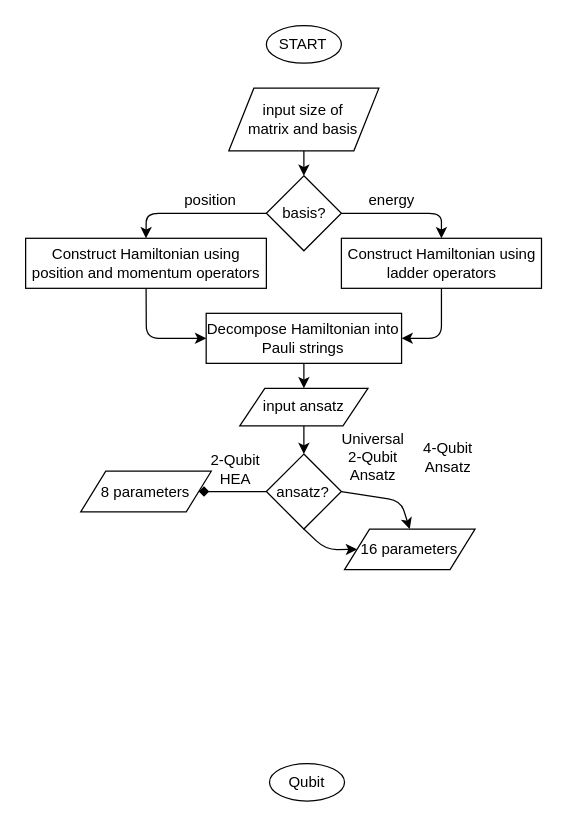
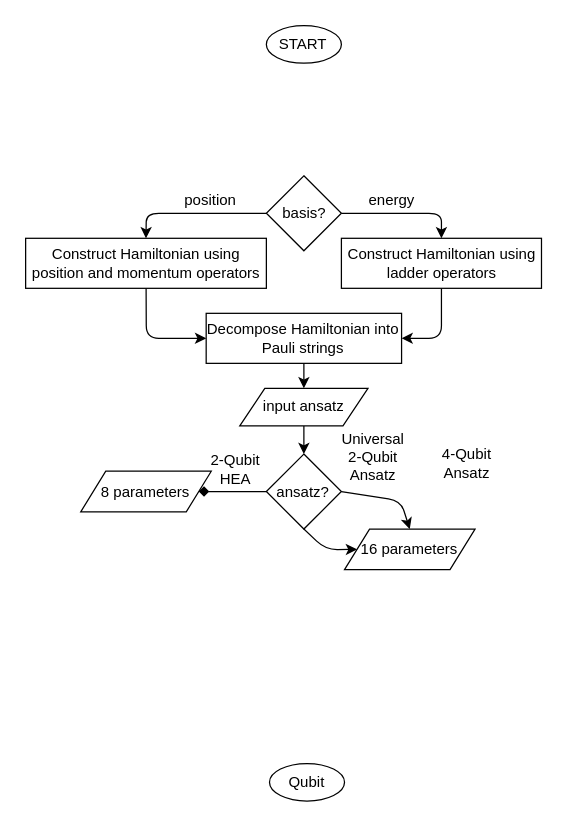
  <mxCell id="0" />
  <mxCell id="1" parent="0" />
  <mxCell id="2" value="START" style="ellipse;whiteSpace=wrap;html=1;" vertex="1" parent="1"><mxGeometry x="212.49" y="20" width="60" height="30" as="geometry" /></mxCell>
  <mxCell id="3" value="Qubit" style="ellipse;whiteSpace=wrap;html=1;" vertex="1" parent="1"><mxGeometry x="215" y="610" width="60" height="30" as="geometry" /></mxCell>
  <mxCell id="4" style="edgeStyle=none;html=1;entryX=0;entryY=0.5;entryDx=0;entryDy=0;" edge="1" parent="1" source="5" target="16"><mxGeometry relative="1" as="geometry"><Array as="points"><mxPoint x="116.5" y="270" /></Array></mxGeometry></mxCell>
  <mxCell id="5" value="Construct Hamiltonian using&lt;br&gt;position and momentum operators" style="rounded=0;whiteSpace=wrap;html=1;" vertex="1" parent="1"><mxGeometry x="20" y="190" width="192.5" height="40" as="geometry" /></mxCell>
  <mxCell id="6" style="edgeStyle=none;html=1;entryX=0.5;entryY=0;entryDx=0;entryDy=0;" edge="1" parent="1" source="8" target="5"><mxGeometry relative="1" as="geometry"><Array as="points"><mxPoint x="116.5" y="170" /></Array></mxGeometry></mxCell>
  <mxCell id="7" style="edgeStyle=none;html=1;entryX=0.5;entryY=0;entryDx=0;entryDy=0;" edge="1" parent="1" source="8" target="12"><mxGeometry relative="1" as="geometry"><Array as="points"><mxPoint x="352.5" y="170" /></Array></mxGeometry></mxCell>
  <mxCell id="8" value="basis?" style="rhombus;whiteSpace=wrap;html=1;" vertex="1" parent="1"><mxGeometry x="212.5" y="140" width="60" height="60" as="geometry" /></mxCell>
- <mxCell id="9" style="edgeStyle=none;html=1;entryX=0.5;entryY=0;entryDx=0;entryDy=0;" edge="1" parent="1" source="10" target="8"><mxGeometry relative="1" as="geometry" /></mxCell>
- <mxCell id="10" value="input size of&lt;br&gt;matrix and basis" style="shape=parallelogram;perimeter=parallelogramPerimeter;whiteSpace=wrap;html=1;fixedSize=1;" vertex="1" parent="1"><mxGeometry x="182.49" y="70" width="120" height="50" as="geometry" /></mxCell>
  <mxCell id="11" style="edgeStyle=none;html=1;entryX=1;entryY=0.5;entryDx=0;entryDy=0;" edge="1" parent="1" source="12" target="16"><mxGeometry relative="1" as="geometry"><Array as="points"><mxPoint x="352.5" y="270" /></Array></mxGeometry></mxCell>
  <mxCell id="12" value="Construct Hamiltonian using&lt;br&gt;ladder operators" style="rounded=0;whiteSpace=wrap;html=1;" vertex="1" parent="1"><mxGeometry x="272.5" y="190" width="160" height="40" as="geometry" /></mxCell>
  <mxCell id="13" value="position" style="text;html=1;strokeColor=none;fillColor=none;align=center;verticalAlign=middle;whiteSpace=wrap;rounded=0;" vertex="1" parent="1"><mxGeometry x="142.5" y="150" width="50" height="20" as="geometry" /></mxCell>
  <mxCell id="14" value="energy" style="text;html=1;strokeColor=none;fillColor=none;align=center;verticalAlign=middle;whiteSpace=wrap;rounded=0;" vertex="1" parent="1"><mxGeometry x="292.5" y="150" width="40" height="20" as="geometry" /></mxCell>
  <mxCell id="15" value="" style="edgeStyle=none;html=1;" edge="1" parent="1" source="16" target="18"><mxGeometry relative="1" as="geometry" /></mxCell>
  <mxCell id="16" value="Decompose Hamiltonian into&lt;br&gt;Pauli strings" style="rounded=0;whiteSpace=wrap;html=1;" vertex="1" parent="1"><mxGeometry x="164.37" y="250" width="156.25" height="40" as="geometry" /></mxCell>
  <mxCell id="17" value="" style="edgeStyle=none;html=1;" edge="1" parent="1" source="18" target="22"><mxGeometry relative="1" as="geometry" /></mxCell>
  <mxCell id="18" value="input ansatz" style="shape=parallelogram;perimeter=parallelogramPerimeter;whiteSpace=wrap;html=1;fixedSize=1;rounded=0;" vertex="1" parent="1"><mxGeometry x="191.24" y="310" width="102.52" height="30" as="geometry" /></mxCell>
  <mxCell id="19" value="" style="edgeStyle=none;html=1;entryX=0.5;entryY=0;entryDx=0;entryDy=0;exitX=1;exitY=0.5;exitDx=0;exitDy=0;" edge="1" parent="1" source="22" target="27"><mxGeometry relative="1" as="geometry"><mxPoint x="328" y="393" as="targetPoint" /><Array as="points"><mxPoint x="320" y="400" /></Array></mxGeometry></mxCell>
  <mxCell id="20" value="" style="edgeStyle=none;html=1;entryX=1;entryY=0.5;entryDx=0;entryDy=0;endArrow=diamond;" edge="1" parent="1" source="22" target="26"><mxGeometry relative="1" as="geometry"><mxPoint x="170" y="393" as="targetPoint" /></mxGeometry></mxCell>
  <mxCell id="21" style="edgeStyle=none;html=1;exitX=0.5;exitY=1;exitDx=0;exitDy=0;entryX=0;entryY=0.5;entryDx=0;entryDy=0;" edge="1" parent="1" source="22" target="27"><mxGeometry relative="1" as="geometry"><Array as="points"><mxPoint x="260" y="439" /></Array></mxGeometry></mxCell>
  <mxCell id="22" value="ansatz?" style="rhombus;whiteSpace=wrap;html=1;rounded=0;" vertex="1" parent="1"><mxGeometry x="212.49" y="362.5" width="60" height="60" as="geometry" /></mxCell>
  <mxCell id="23" value="2-Qubit HEA" style="text;html=1;strokeColor=none;fillColor=none;align=center;verticalAlign=middle;whiteSpace=wrap;rounded=0;" vertex="1" parent="1"><mxGeometry x="157.5" y="360" width="60" height="30" as="geometry" /></mxCell>
  <mxCell id="24" value="Universal 2-Qubit Ansatz" style="text;html=1;strokeColor=none;fillColor=none;align=center;verticalAlign=middle;whiteSpace=wrap;rounded=0;" vertex="1" parent="1"><mxGeometry x="267.5" y="350" width="60" height="30" as="geometry" /></mxCell>
- <mxCell id="25" value="4-Qubit Ansatz" style="text;html=1;strokeColor=none;fillColor=none;align=center;verticalAlign=middle;whiteSpace=wrap;rounded=0;" vertex="1" parent="1"><mxGeometry x="327.5" y="350" width="60" height="30" as="geometry" /></mxCell>
+ <mxCell id="25" value="4-Qubit Ansatz" style="text;html=1;strokeColor=none;fillColor=none;align=center;verticalAlign=middle;whiteSpace=wrap;rounded=0;" vertex="1" parent="1"><mxGeometry x="342.5" y="355" width="60" height="30" as="geometry" /></mxCell>
  <mxCell id="26" value="8 parameters" style="shape=parallelogram;perimeter=parallelogramPerimeter;whiteSpace=wrap;html=1;fixedSize=1;" vertex="1" parent="1"><mxGeometry x="64.07" y="376.25" width="104.37" height="32.5" as="geometry" /></mxCell>
  <mxCell id="27" value="16 parameters" style="shape=parallelogram;perimeter=parallelogramPerimeter;whiteSpace=wrap;html=1;fixedSize=1;" vertex="1" parent="1"><mxGeometry x="275" y="422.5" width="104.37" height="32.5" as="geometry" /></mxCell>
